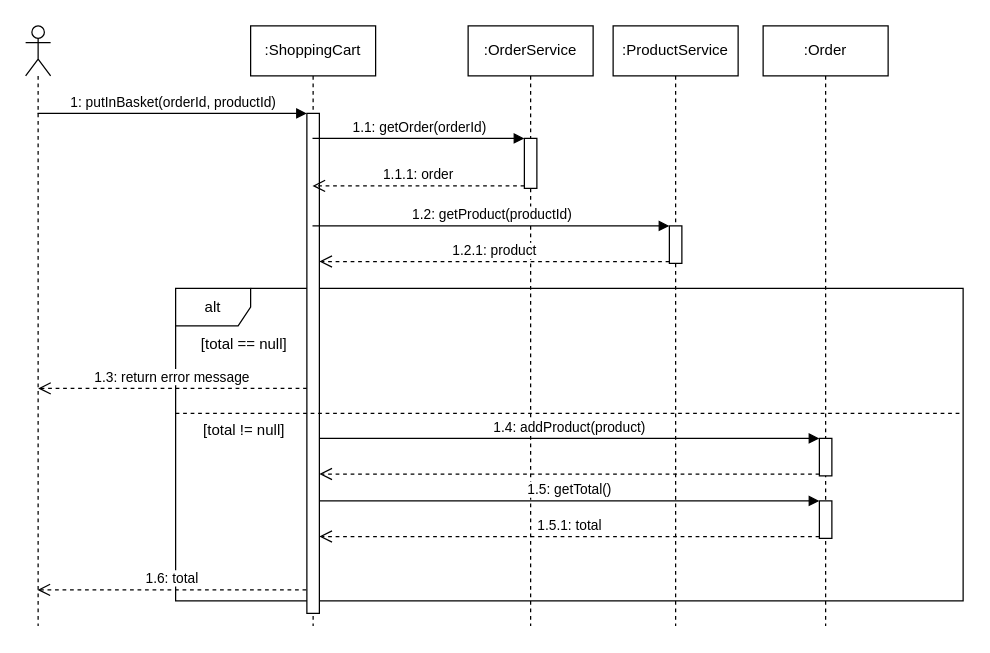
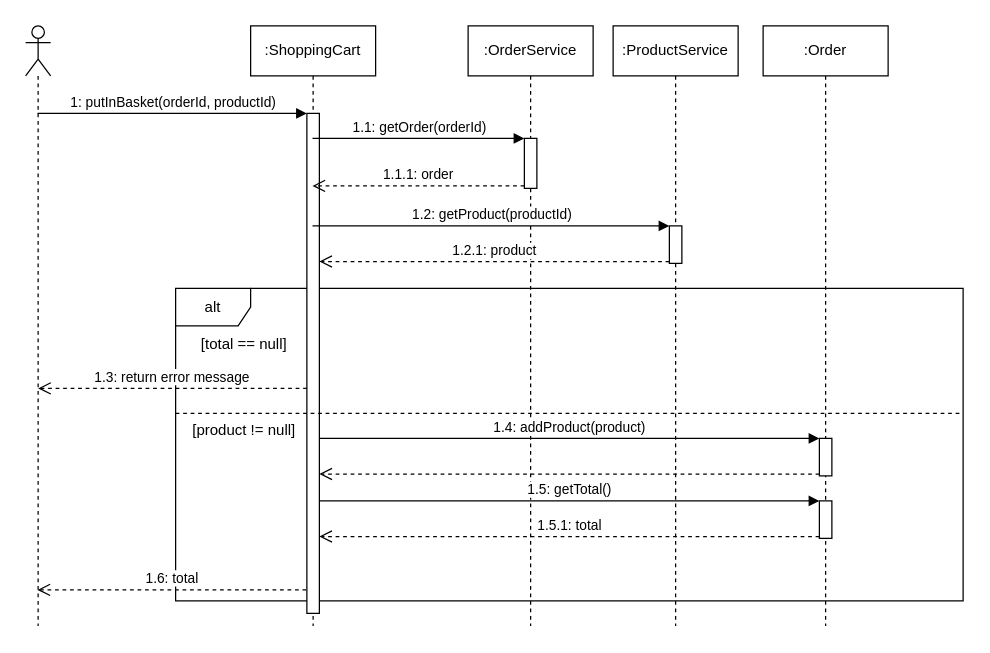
  <mxCell id="0" />
  <mxCell id="1" parent="0" />
  <mxCell id="2" value="alt" style="shape=umlFrame;whiteSpace=wrap;html=1;" vertex="1" parent="1"><mxGeometry x="140" y="230" width="630" height="250" as="geometry" /></mxCell>
  <mxCell id="3" value="" style="shape=umlLifeline;participant=umlActor;perimeter=lifelinePerimeter;whiteSpace=wrap;html=1;container=1;collapsible=0;recursiveResize=0;verticalAlign=top;spacingTop=36;outlineConnect=0;" vertex="1" parent="1"><mxGeometry x="20" y="20" width="20" height="480" as="geometry" /></mxCell>
  <mxCell id="4" value="1.3: return error message" style="html=1;verticalAlign=bottom;endArrow=open;dashed=1;endSize=8;" edge="1" parent="3" source="6"><mxGeometry relative="1" as="geometry"><mxPoint x="90" y="290" as="sourcePoint" /><mxPoint x="10" y="290" as="targetPoint" /></mxGeometry></mxCell>
  <mxCell id="5" value=":ShoppingCart" style="shape=umlLifeline;perimeter=lifelinePerimeter;whiteSpace=wrap;html=1;container=1;collapsible=0;recursiveResize=0;outlineConnect=0;" vertex="1" parent="1"><mxGeometry x="200" y="20" width="100" height="480" as="geometry" /></mxCell>
  <mxCell id="6" value="" style="html=1;points=[];perimeter=orthogonalPerimeter;" vertex="1" parent="5"><mxGeometry x="45" y="70" width="10" height="400" as="geometry" /></mxCell>
  <mxCell id="7" value=":OrderService" style="shape=umlLifeline;perimeter=lifelinePerimeter;whiteSpace=wrap;html=1;container=1;collapsible=0;recursiveResize=0;outlineConnect=0;" vertex="1" parent="1"><mxGeometry x="374" y="20" width="100" height="480" as="geometry" /></mxCell>
  <mxCell id="8" value="" style="html=1;points=[];perimeter=orthogonalPerimeter;" vertex="1" parent="7"><mxGeometry x="45" y="90" width="10" height="40" as="geometry" /></mxCell>
  <mxCell id="9" value=":ProductService" style="shape=umlLifeline;perimeter=lifelinePerimeter;whiteSpace=wrap;html=1;container=1;collapsible=0;recursiveResize=0;outlineConnect=0;" vertex="1" parent="1"><mxGeometry x="490" y="20" width="100" height="480" as="geometry" /></mxCell>
  <mxCell id="10" value="" style="html=1;points=[];perimeter=orthogonalPerimeter;" vertex="1" parent="9"><mxGeometry x="45" y="160" width="10" height="30" as="geometry" /></mxCell>
  <mxCell id="11" value=":Order" style="shape=umlLifeline;perimeter=lifelinePerimeter;whiteSpace=wrap;html=1;container=1;collapsible=0;recursiveResize=0;outlineConnect=0;" vertex="1" parent="1"><mxGeometry x="610" y="20" width="100" height="480" as="geometry" /></mxCell>
  <mxCell id="12" value="" style="html=1;points=[];perimeter=orthogonalPerimeter;" vertex="1" parent="11"><mxGeometry x="45" y="330" width="10" height="30" as="geometry" /></mxCell>
  <mxCell id="13" value="" style="html=1;points=[];perimeter=orthogonalPerimeter;" vertex="1" parent="11"><mxGeometry x="45" y="380" width="10" height="30" as="geometry" /></mxCell>
  <mxCell id="14" value="1: putInBasket(orderId, productId)" style="html=1;verticalAlign=bottom;endArrow=block;entryX=0;entryY=0;" edge="1" target="6" parent="1" source="3"><mxGeometry relative="1" as="geometry"><mxPoint x="95" y="90" as="sourcePoint" /></mxGeometry></mxCell>
  <mxCell id="15" value="1.6: total" style="html=1;verticalAlign=bottom;endArrow=open;dashed=1;endSize=8;exitX=-0.048;exitY=0.953;exitDx=0;exitDy=0;exitPerimeter=0;" edge="1" source="6" parent="1" target="3"><mxGeometry relative="1" as="geometry"><mxPoint x="95" y="166" as="targetPoint" /></mxGeometry></mxCell>
  <mxCell id="16" value="1.1: getOrder(orderId)" style="html=1;verticalAlign=bottom;endArrow=block;entryX=0;entryY=0;" edge="1" target="8" parent="1" source="5"><mxGeometry relative="1" as="geometry"><mxPoint x="349" y="110" as="sourcePoint" /></mxGeometry></mxCell>
  <mxCell id="17" value="1.1.1: order" style="html=1;verticalAlign=bottom;endArrow=open;dashed=1;endSize=8;exitX=0;exitY=0.95;" edge="1" source="8" parent="1" target="5"><mxGeometry relative="1" as="geometry"><mxPoint x="349" y="186" as="targetPoint" /></mxGeometry></mxCell>
  <mxCell id="18" value="1.2: getProduct(productId)" style="html=1;verticalAlign=bottom;endArrow=block;entryX=0;entryY=0;" edge="1" target="10" parent="1" source="5"><mxGeometry relative="1" as="geometry"><mxPoint x="495" y="180" as="sourcePoint" /></mxGeometry></mxCell>
  <mxCell id="19" value="1.2.1: product" style="html=1;verticalAlign=bottom;endArrow=open;dashed=1;endSize=8;exitX=0;exitY=0.95;" edge="1" source="10" parent="1" target="6"><mxGeometry relative="1" as="geometry"><mxPoint x="495" y="256" as="targetPoint" /></mxGeometry></mxCell>
  <mxCell id="20" value="[total == null]" style="text;html=1;strokeColor=none;fillColor=none;align=center;verticalAlign=middle;whiteSpace=wrap;rounded=0;" vertex="1" parent="1"><mxGeometry x="150" y="265" width="90" height="20" as="geometry" /></mxCell>
  <mxCell id="21" value="" style="line;strokeWidth=1;fillColor=none;align=left;verticalAlign=middle;spacingTop=-1;spacingLeft=3;spacingRight=3;rotatable=0;labelPosition=right;points=[];portConstraint=eastwest;dashed=1;" vertex="1" parent="1"><mxGeometry x="140" y="326" width="630" height="8" as="geometry" /></mxCell>
- <mxCell id="22" value="[total != null]" style="text;html=1;strokeColor=none;fillColor=none;align=center;verticalAlign=middle;whiteSpace=wrap;rounded=0;" vertex="1" parent="1"><mxGeometry x="150" y="334" width="90" height="20" as="geometry" /></mxCell>
+ <mxCell id="22" value="[product != null]" style="text;html=1;strokeColor=none;fillColor=none;align=center;verticalAlign=middle;whiteSpace=wrap;rounded=0;" vertex="1" parent="1"><mxGeometry x="150" y="334" width="90" height="20" as="geometry" /></mxCell>
  <mxCell id="23" value="1.4: addProduct(product)" style="html=1;verticalAlign=bottom;endArrow=block;entryX=0;entryY=0;" edge="1" target="12" parent="1" source="6"><mxGeometry relative="1" as="geometry"><mxPoint x="655" y="340" as="sourcePoint" /></mxGeometry></mxCell>
  <mxCell id="24" value="" style="html=1;verticalAlign=bottom;endArrow=open;dashed=1;endSize=8;exitX=0;exitY=0.95;" edge="1" source="12" parent="1" target="6"><mxGeometry relative="1" as="geometry"><mxPoint x="655" y="416" as="targetPoint" /></mxGeometry></mxCell>
  <mxCell id="25" value="1.5: getTotal()" style="html=1;verticalAlign=bottom;endArrow=block;entryX=0;entryY=0;" edge="1" target="13" parent="1" source="6"><mxGeometry relative="1" as="geometry"><mxPoint x="655" y="400" as="sourcePoint" /></mxGeometry></mxCell>
  <mxCell id="26" value="1.5.1: total" style="html=1;verticalAlign=bottom;endArrow=open;dashed=1;endSize=8;exitX=0;exitY=0.95;" edge="1" source="13" parent="1" target="6"><mxGeometry relative="1" as="geometry"><mxPoint x="655" y="476" as="targetPoint" /></mxGeometry></mxCell>
